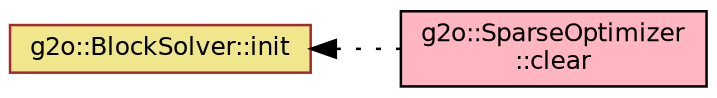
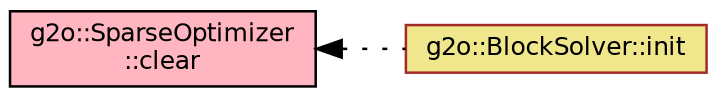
  digraph {
    rankdir=LR
    fontname="DejaVu Sans"
    node [fontname="DejaVu Sans" fontsize=10 shape=record style=filled]
    n1 [color=black fillcolor=lightpink fontcolor=black height=0.2 label="g2o::SparseOptimizer\l::clear" width=0.4]
    n2 [color=brown fillcolor=khaki height=0.2 label="g2o::BlockSolver::init" width=0.4]
-   n2 -> n1 [color=black dir=back fontname="DejaVu Sans" fontsize=10 labelfontname=Helvetica labelfontsize=10 style=dotted]
+   n1 -> n2 [color=black dir=back fontname="DejaVu Sans" fontsize=10 labelfontname=Helvetica labelfontsize=10 style=dotted]
  }
